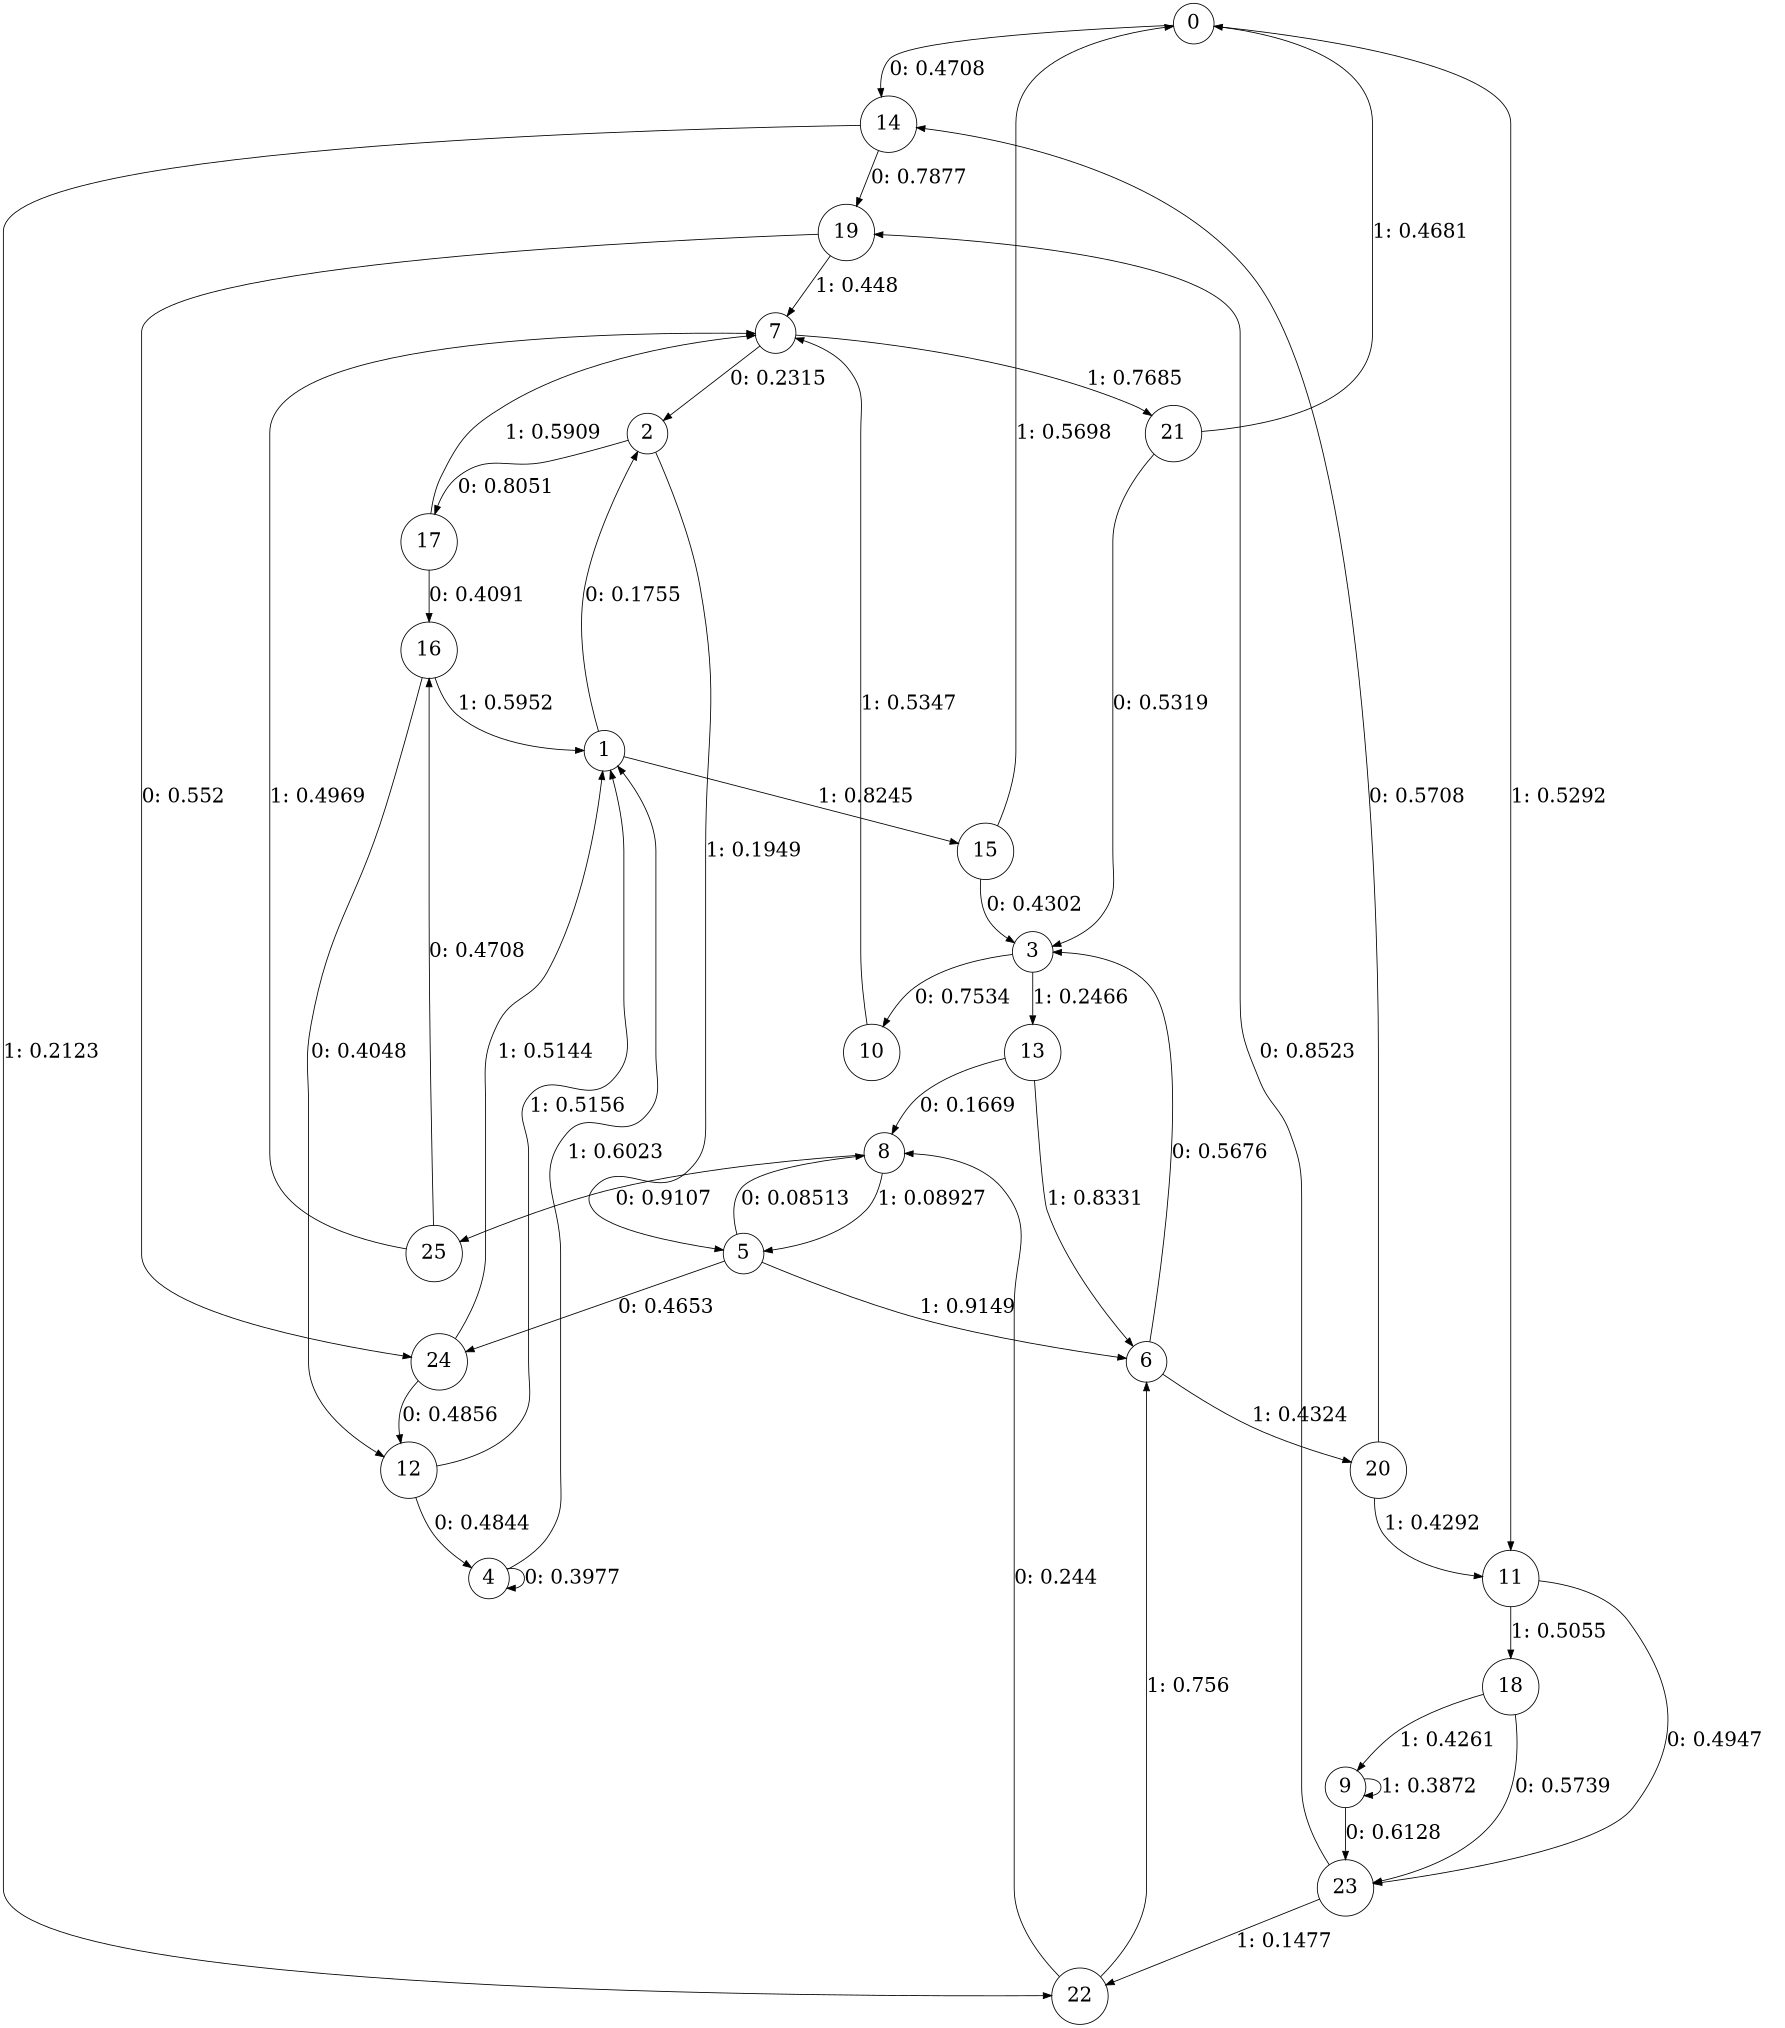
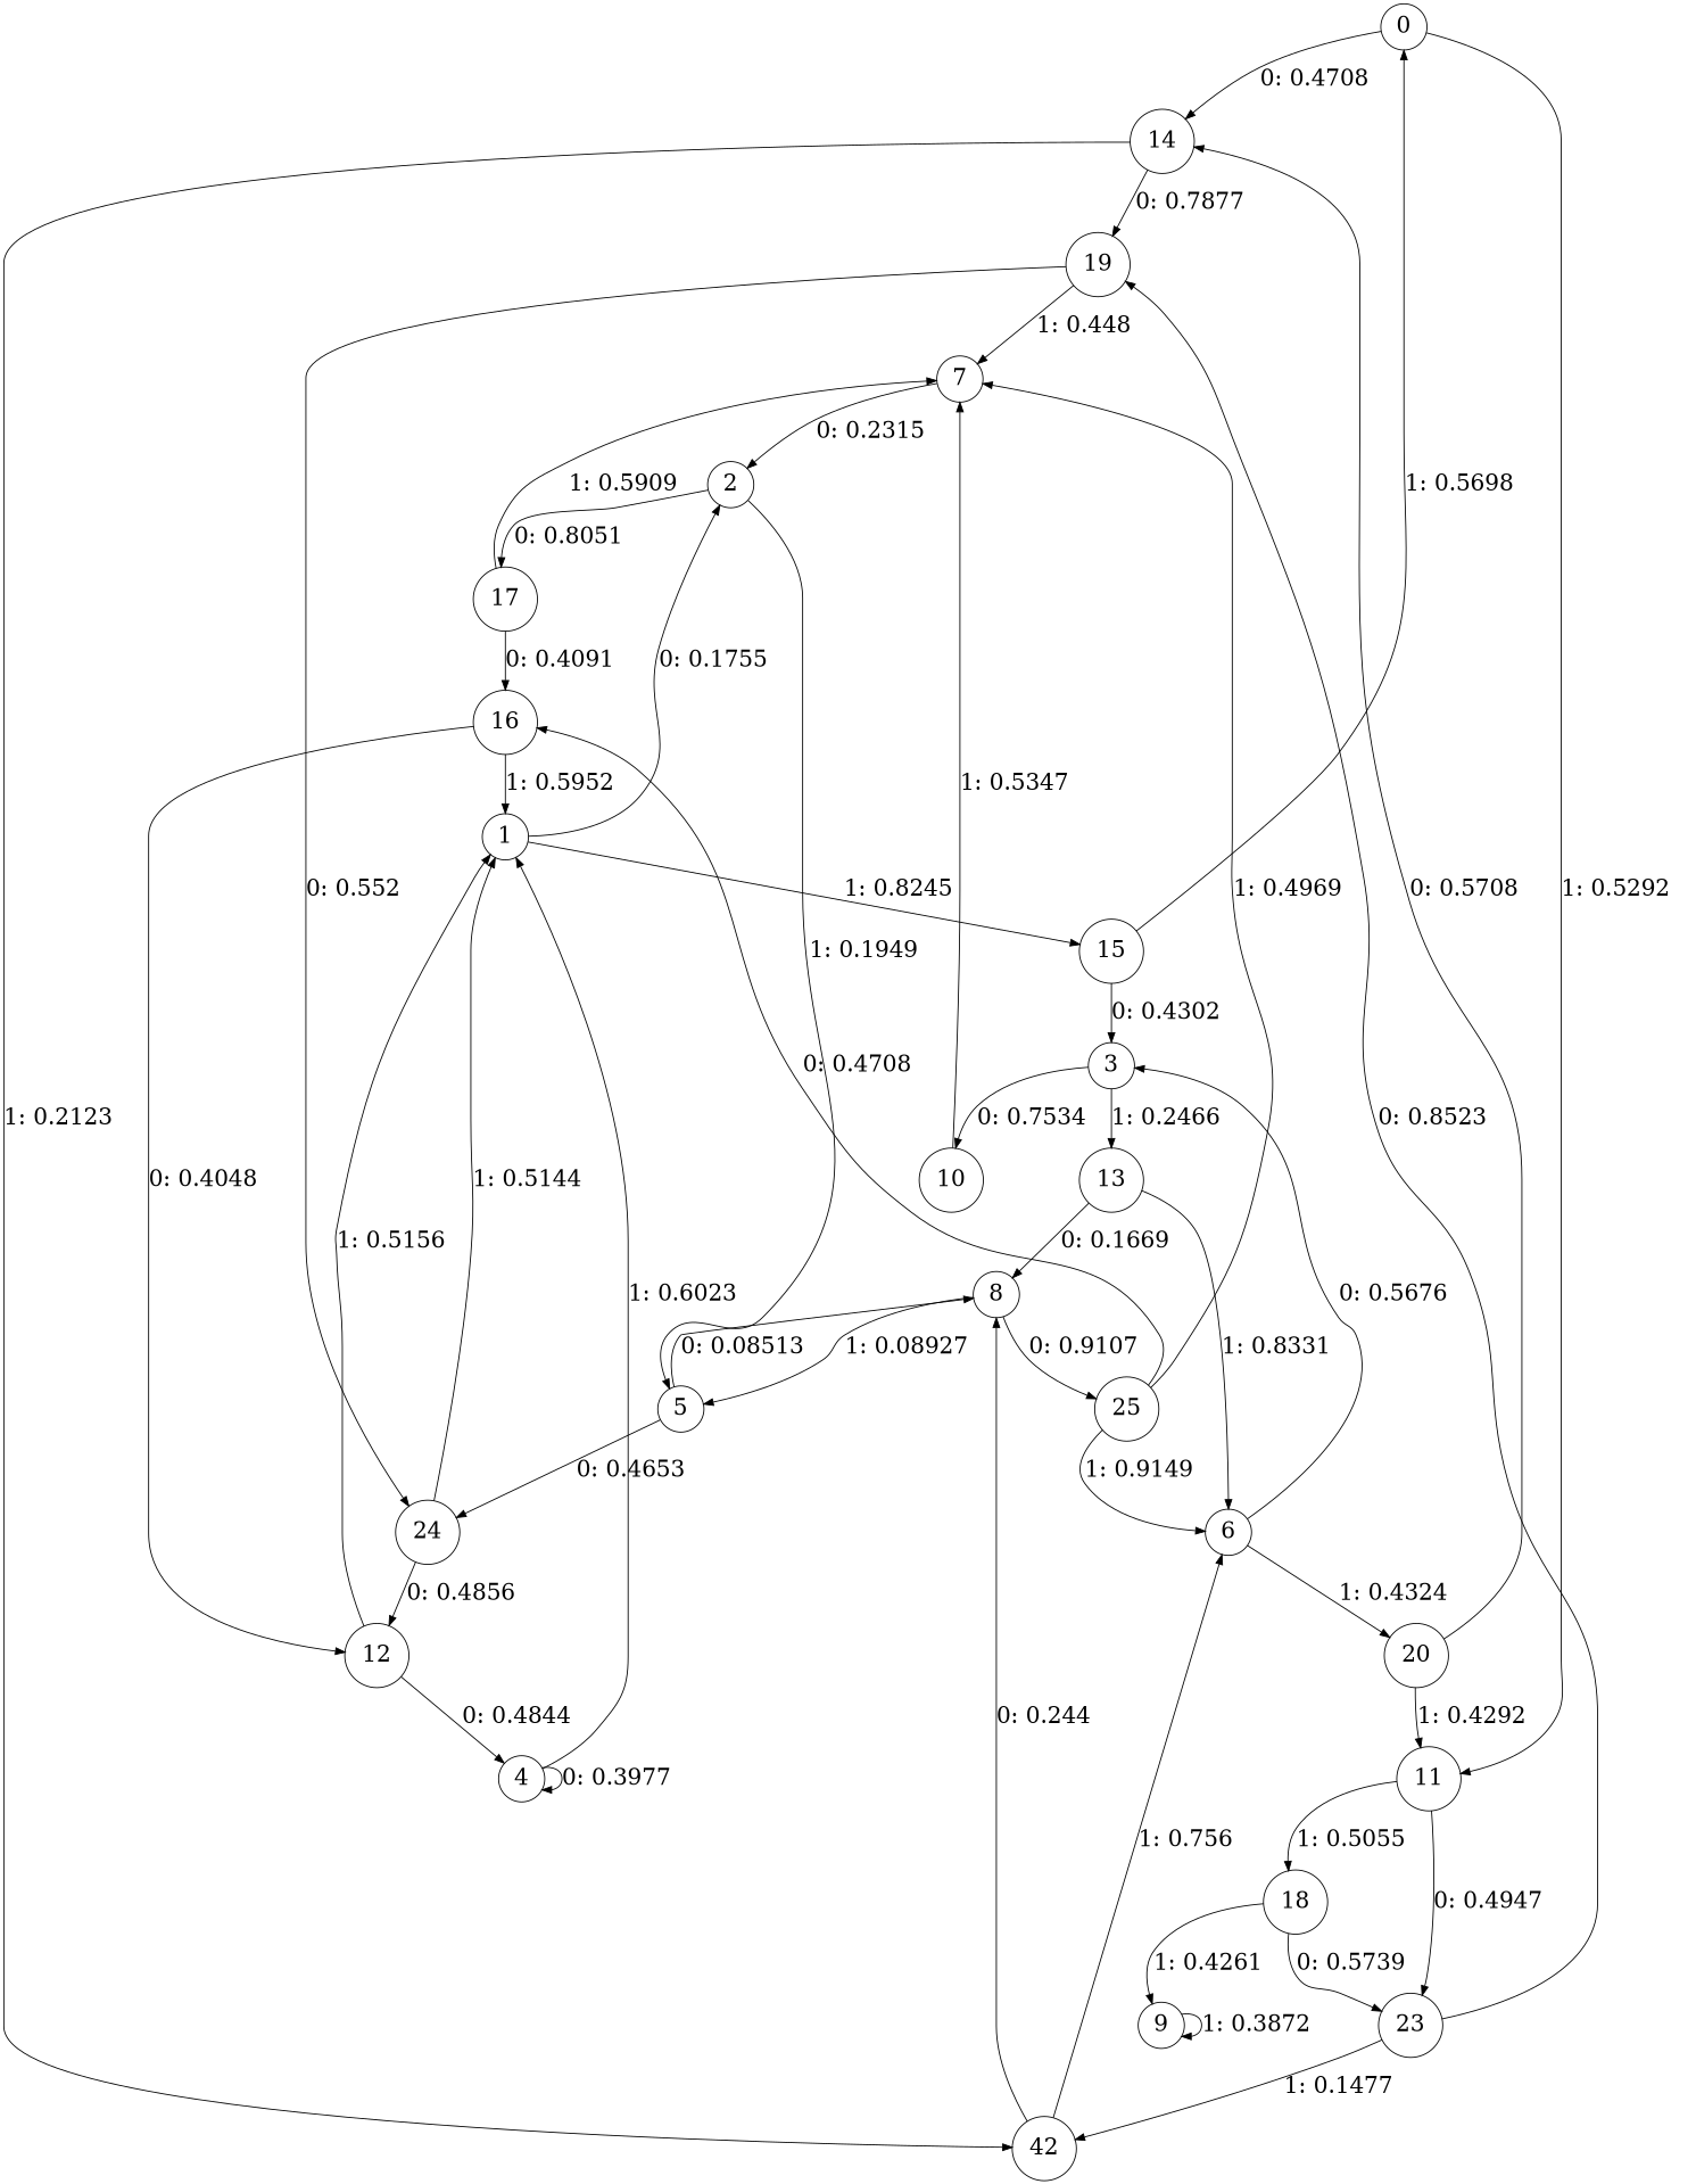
  digraph {
    node [fontsize=24 shape=circle]
    edge [fontsize=24]
    0
    14
    11
    19
-   22
+   22 [label=42]
    23
    18
    7
    24
    8
    6
    9
    1
    2
    15
    17
    5
    3
    16
    10
    13
-   21
    12
    25
    20
    4
    0 -> 14 [label="0: 0.4708   "]
    0 -> 11 [label="1: 0.5292   "]
    14 -> 19 [label="0: 0.7877   "]
    14 -> 22 [label="1: 0.2123   "]
    11 -> 23 [label="0: 0.4947   "]
    11 -> 18 [label="1: 0.5055   "]
    19 -> 7 [label="1: 0.448    "]
    19 -> 24 [label="0: 0.552    "]
    22 -> 8 [label="0: 0.244    "]
    22 -> 6 [label="1: 0.756    "]
    23 -> 19 [label="0: 0.8523   "]
    23 -> 22 [label="1: 0.1477   "]
    18 -> 23 [label="0: 0.5739   "]
    18 -> 9 [label="1: 0.4261   "]
    7 -> 2 [label="0: 0.2315   "]
-   7 -> 21 [label="1: 0.7685   "]
    24 -> 1 [label="1: 0.5144   "]
    24 -> 12 [label="0: 0.4856   "]
    8 -> 5 [label="1: 0.08927  "]
    8 -> 25 [label="0: 0.9107   "]
    6 -> 3 [label="0: 0.5676   "]
    6 -> 20 [label="1: 0.4324   "]
-   9 -> 23 [label="0: 0.6128   "]
    9 -> 9 [label="1: 0.3872   "]
    1 -> 2 [label="0: 0.1755   "]
    1 -> 15 [label="1: 0.8245   "]
    2 -> 17 [label="0: 0.8051   "]
    2 -> 5 [label="1: 0.1949   "]
    15 -> 0 [label="1: 0.5698   "]
    15 -> 3 [label="0: 0.4302   "]
    17 -> 7 [label="1: 0.5909   "]
    17 -> 16 [label="0: 0.4091   "]
    5 -> 24 [label="0: 0.4653   "]
    5 -> 8 [label="0: 0.08513  "]
-   5 -> 6 [label="1: 0.9149   "]
+   25 -> 6 [label="1: 0.9149   "]
    3 -> 10 [label="0: 0.7534   "]
    3 -> 13 [label="1: 0.2466   "]
    16 -> 1 [label="1: 0.5952   "]
    16 -> 12 [label="0: 0.4048   "]
    10 -> 7 [label="1: 0.5347   "]
    13 -> 8 [label="0: 0.1669   "]
    13 -> 6 [label="1: 0.8331   "]
-   21 -> 0 [label="1: 0.4681   "]
-   21 -> 3 [label="0: 0.5319   "]
    12 -> 1 [label="1: 0.5156   "]
    12 -> 4 [label="0: 0.4844   "]
    25 -> 7 [label="1: 0.4969   "]
    25 -> 16 [label="0: 0.4708   "]
    20 -> 14 [label="0: 0.5708   "]
    20 -> 11 [label="1: 0.4292   "]
    4 -> 1 [label="1: 0.6023   "]
    4 -> 4 [label="0: 0.3977   "]
  }
